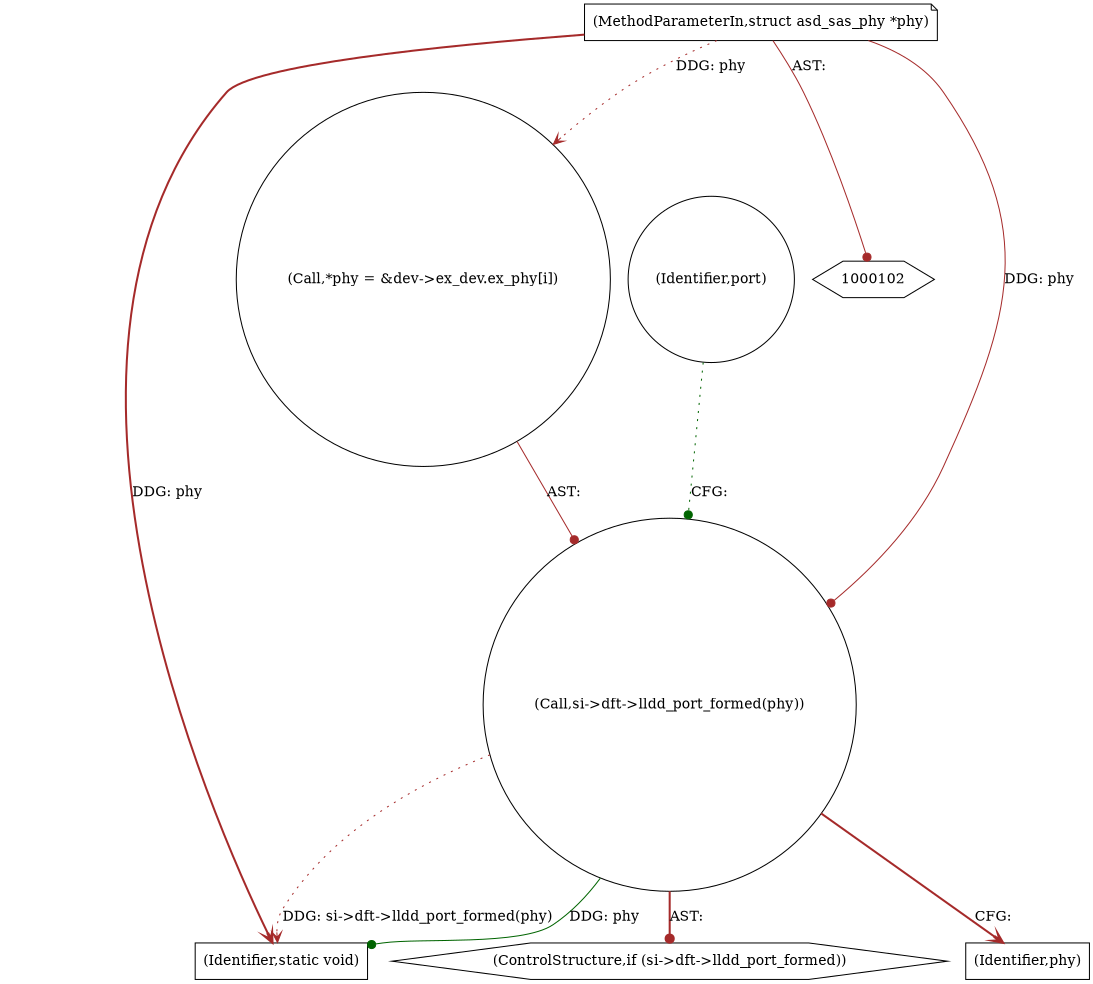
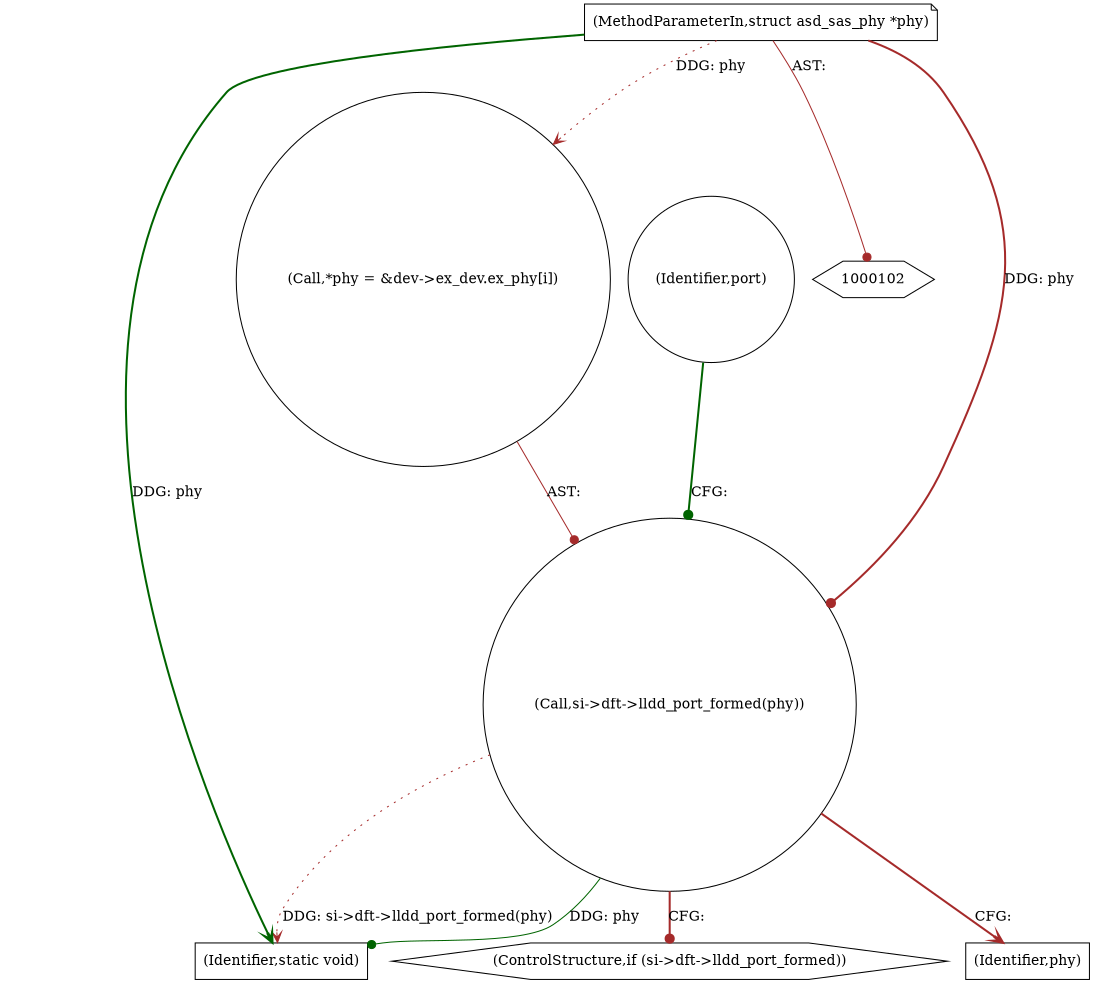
  digraph {
    node [shape=circle]
    edge [arrowhead=dot color=brown style=solid]
    n1 [label="(Call,si->dft->lldd_port_formed(phy))"]
    n2 [label="(Identifier,static void)" shape=box]
    n3 [label="(ControlStructure,if (si->dft->lldd_port_formed))" shape=hexagon]
    n4 [label="(Identifier,phy)" shape=box]
    n5 [label="(MethodParameterIn,struct asd_sas_phy *phy)" shape=note]
    n6 [label="(Call,*phy = &dev->ex_dev.ex_phy[i])"]
    1000102 [shape=hexagon]
    n8 [label="(Identifier,port)"]
    n1 -> n2 [arrowhead=vee label="DDG: si->dft->lldd_port_formed(phy)" style=dotted]
    n1 -> n2 [color=darkgreen label="DDG: phy"]
-   n1 -> n3 [label="AST: " style=bold]
+   n1 -> n3 [label="CFG: " style=bold]
    n1 -> n4 [arrowhead=vee label="CFG: " style=bold]
-   n5 -> n1 [label="DDG: phy"]
-   n5 -> n2 [arrowhead=vee label="DDG: phy" style=bold]
+   n5 -> n1 [label="DDG: phy" style=bold]
+   n5 -> n2 [arrowhead=vee color=darkgreen label="DDG: phy" style=bold]
    n5 -> n6 [arrowhead=vee label="DDG: phy" style=dotted]
    n5 -> 1000102 [label="AST: "]
    n6 -> n1 [label="AST: "]
-   n8 -> n1 [color=darkgreen label="CFG: " style=dotted]
+   n8 -> n1 [color=darkgreen label="CFG: " style=bold]
  }
